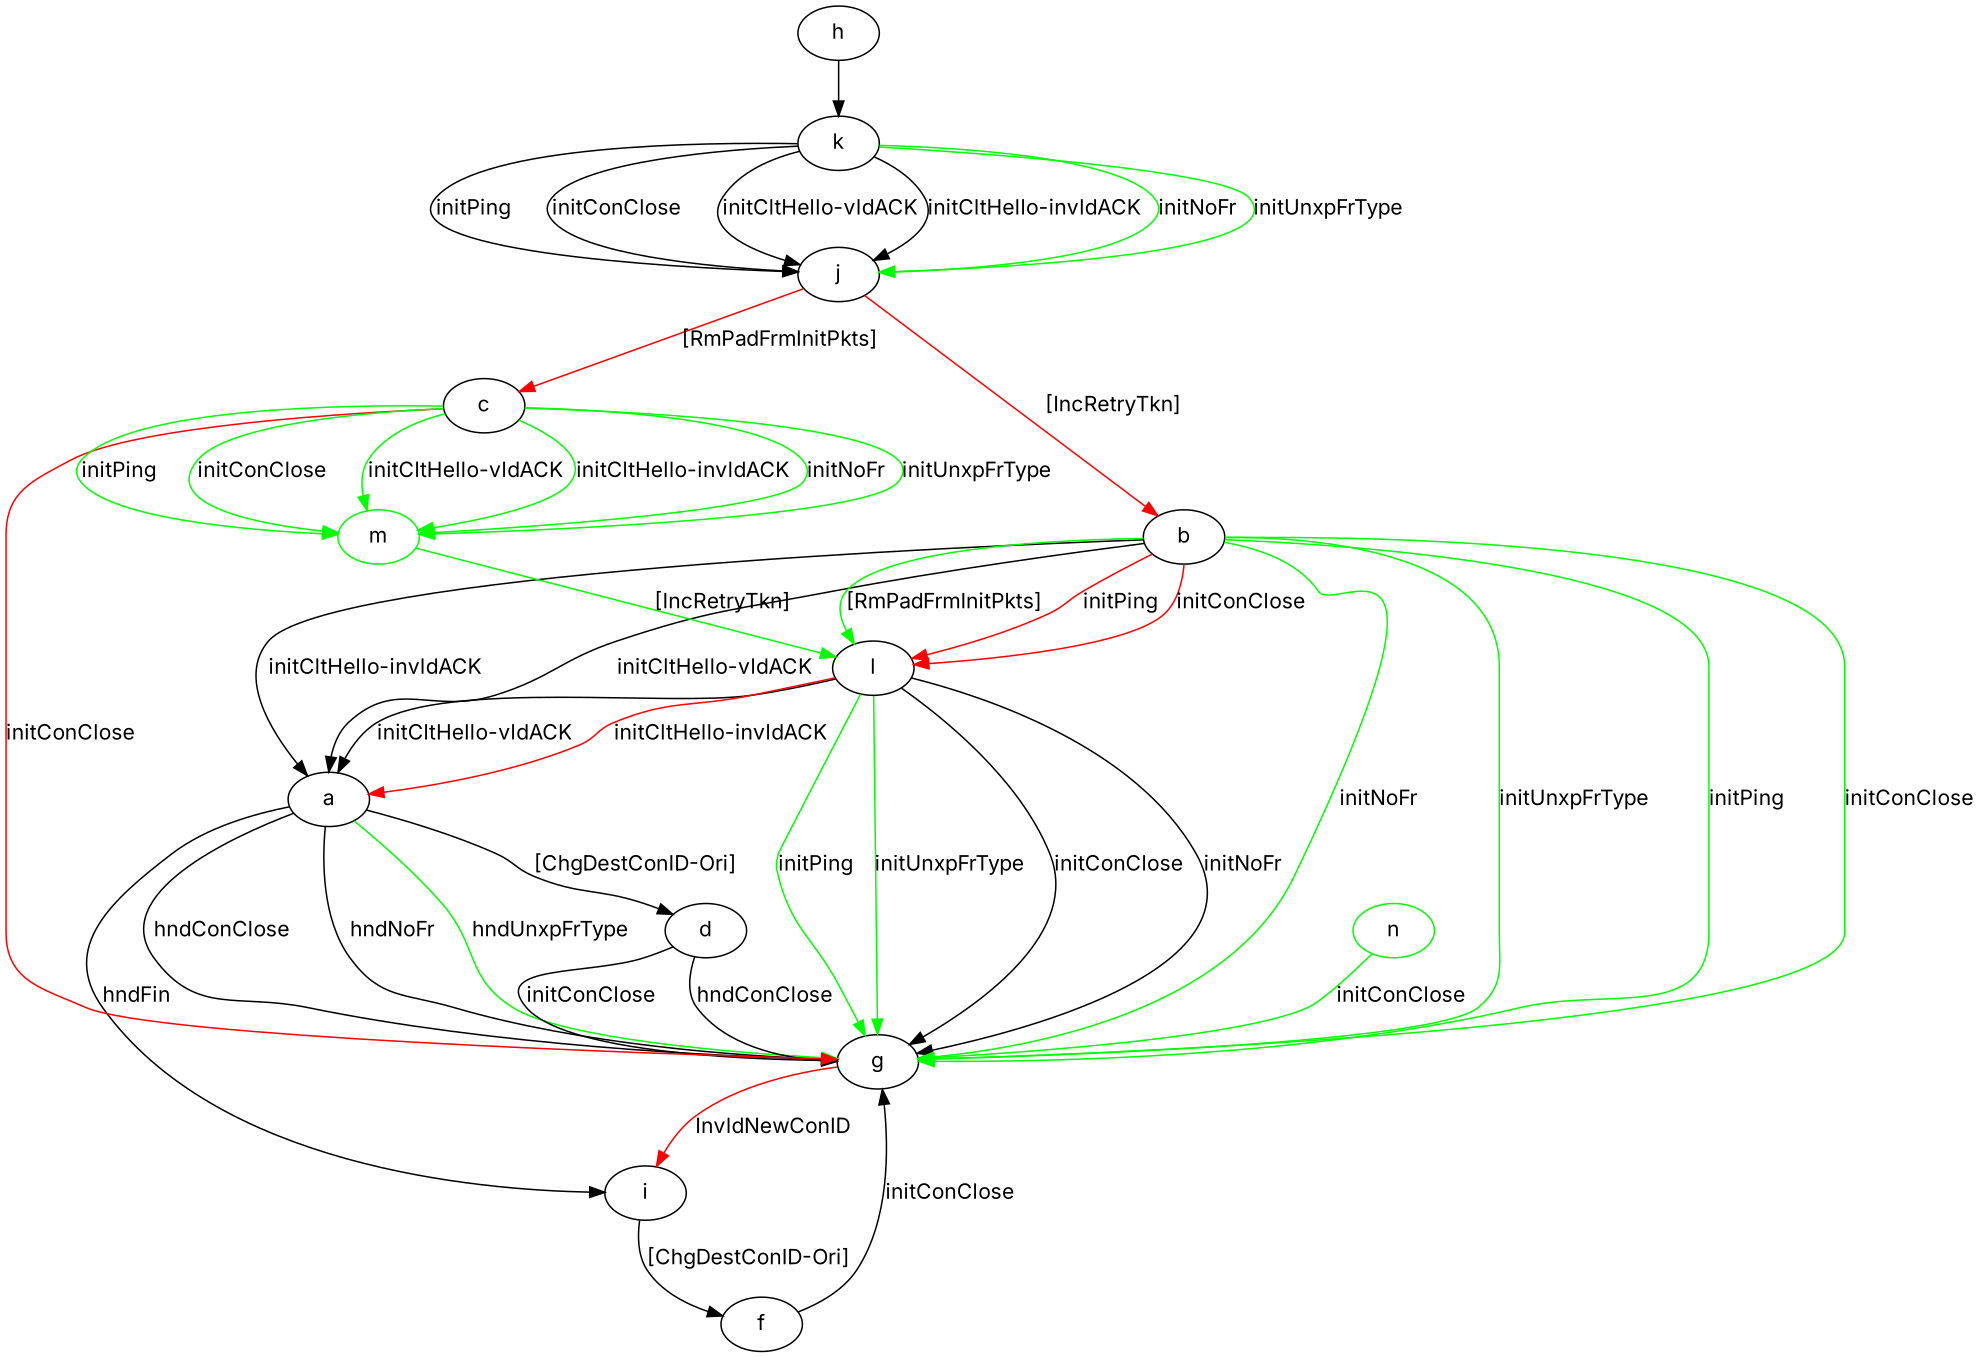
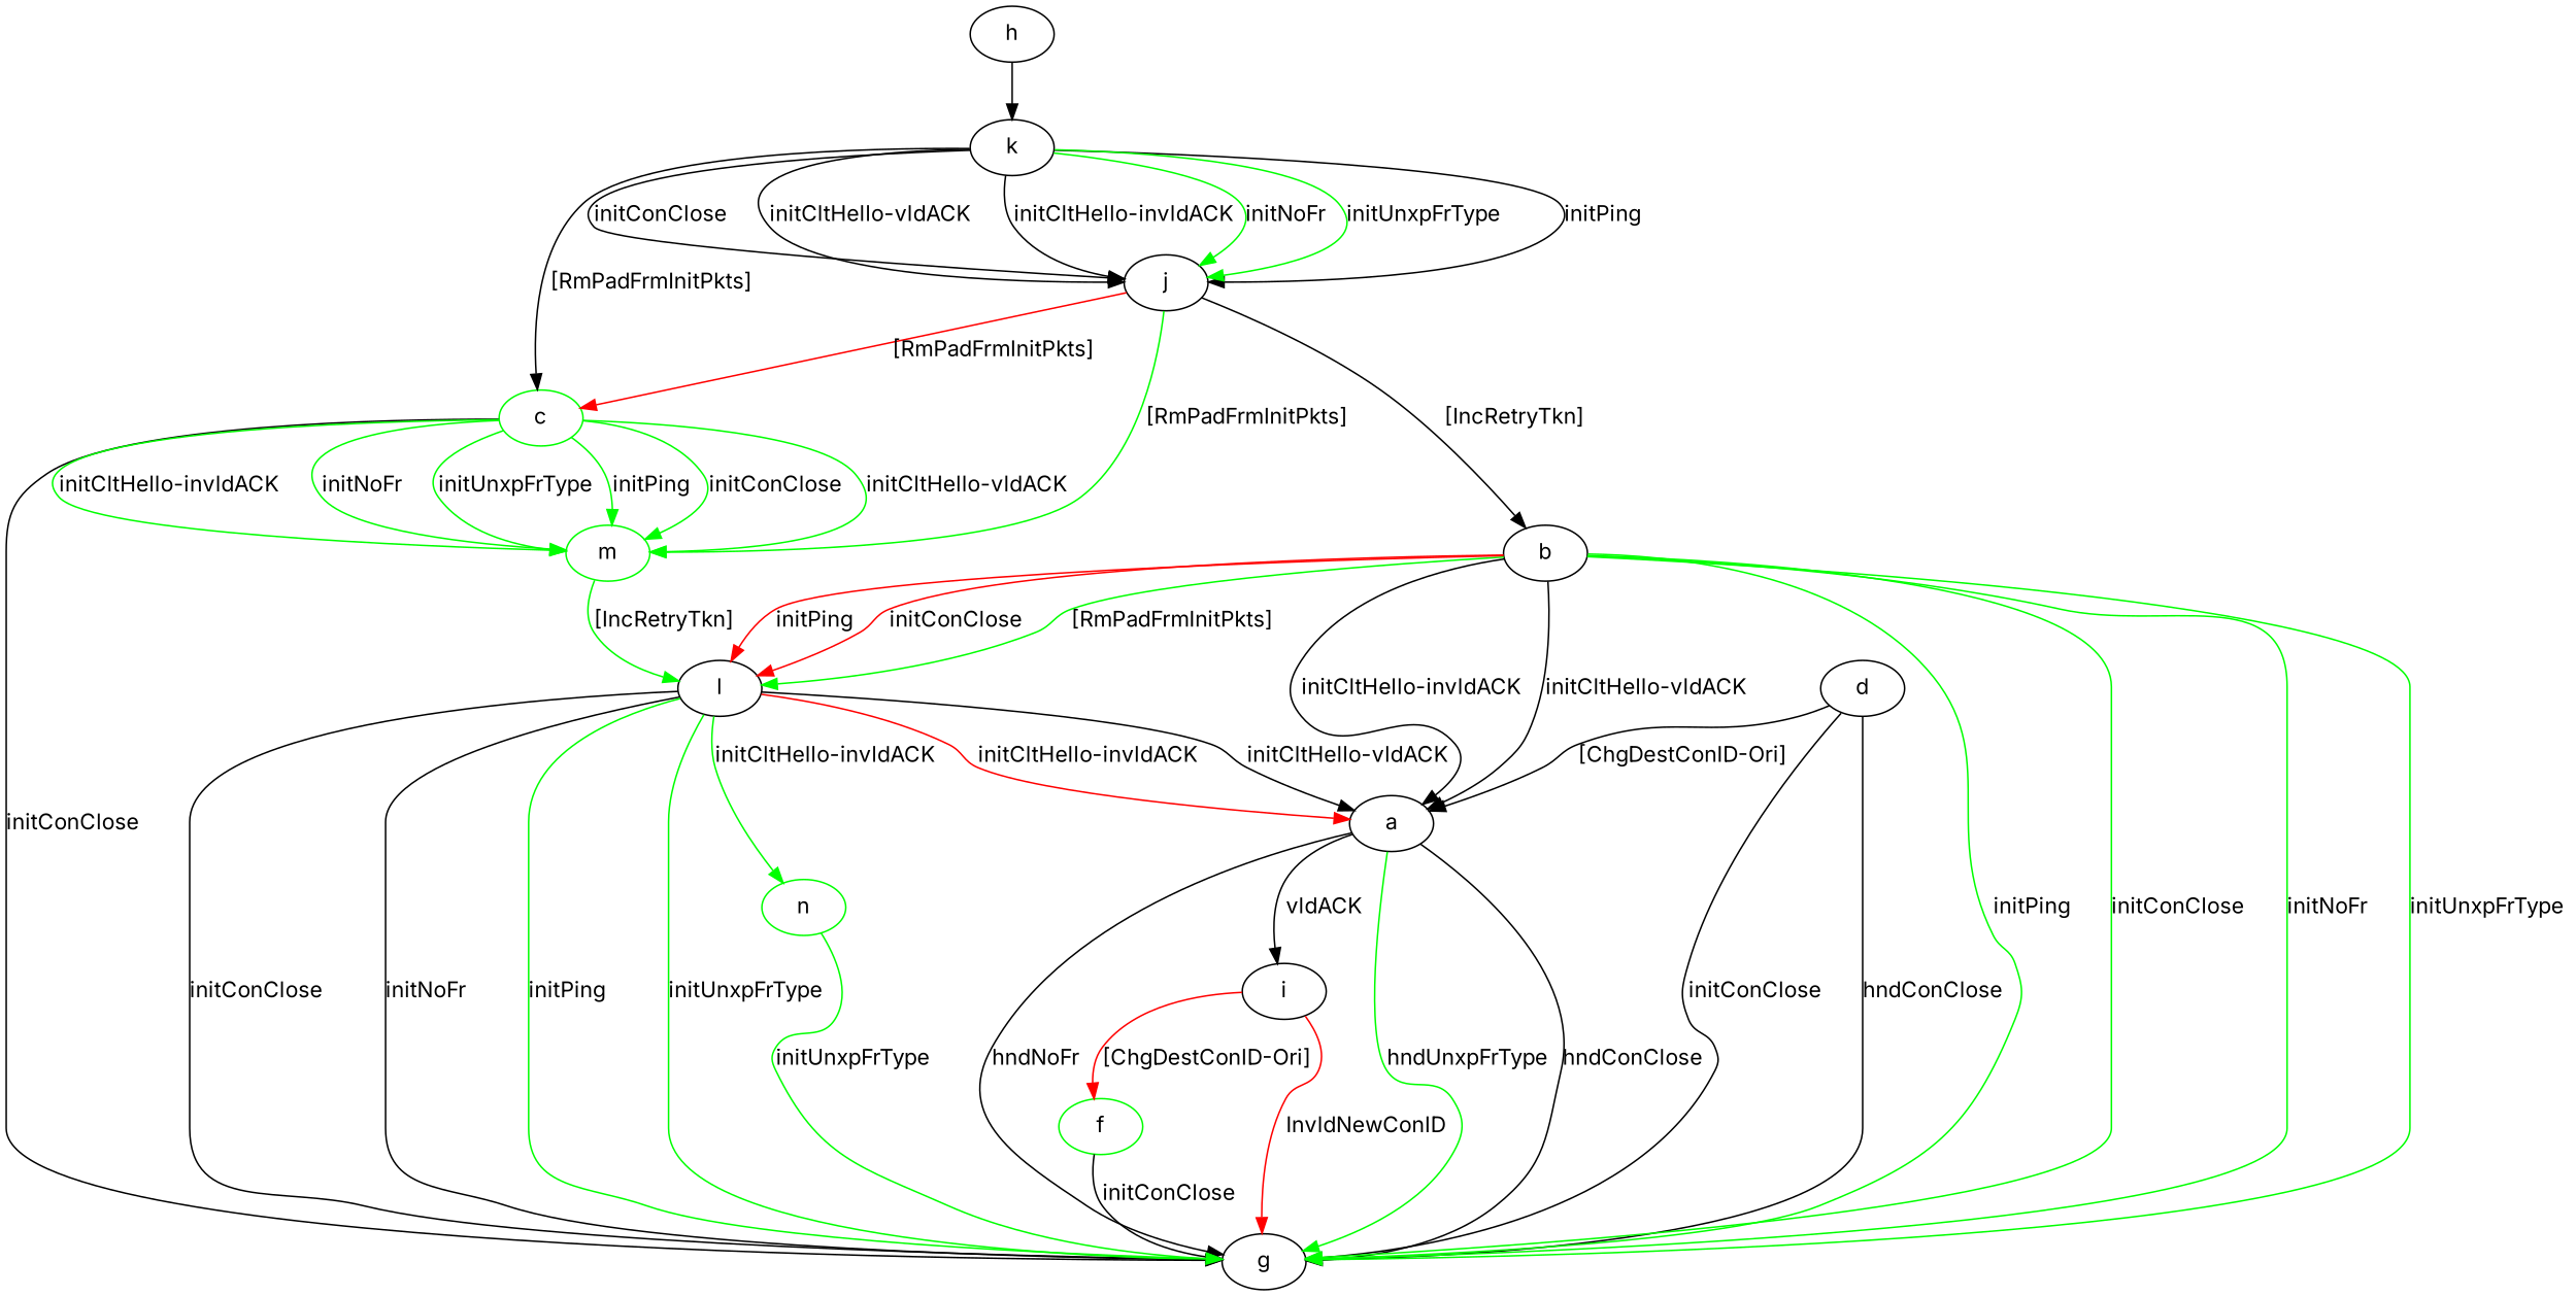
  digraph {
    fontname=Inter
    node [fontname=Inter]
    edge [fontname=Inter]
    a
    d
    g
    i
-   f
+   f [color=green]
    b
    l
-   c
+   c [color=green]
    m [color=green]
    n [color=green]
    h
    k
    j
-   a -> d [label="[ChgDestConID-Ori] "]
+   d -> a [label="[ChgDestConID-Ori] "]
    a -> g [label="hndConClose "]
    a -> g [label="hndNoFr "]
    a -> g [color=green label="hndUnxpFrType "]
-   a -> i [label="hndFin "]
+   a -> i [label="vldACK "]
    d -> g [label="initConClose "]
    d -> g [label="hndConClose "]
-   g -> i [color=red label="InvldNewConID "]
-   i -> f [label="[ChgDestConID-Ori] "]
+   i -> g [color=red label="InvldNewConID "]
+   i -> f [label="[ChgDestConID-Ori] " color=red]
    f -> g [label="initConClose "]
    b -> a [label="initCltHello-vldACK "]
    b -> a [label="initCltHello-invldACK "]
    b -> g [color=green label="initPing "]
    b -> g [color=green label="initConClose "]
    b -> g [color=green label="initNoFr "]
    b -> g [color=green label="initUnxpFrType "]
    b -> l [color=green label="[RmPadFrmInitPkts] "]
    b -> l [color=red label="initPing "]
    b -> l [color=red label="initConClose "]
    l -> a [label="initCltHello-vldACK "]
    l -> a [color=red label="initCltHello-invldACK "]
    l -> g [label="initConClose "]
    l -> g [label="initNoFr "]
    l -> g [color=green label="initPing "]
    l -> g [color=green label="initUnxpFrType "]
-   c -> g [color=red label="initConClose "]
+   l -> n [color=green label="initCltHello-invldACK "]
+   c -> g [color=black label="initConClose "]
    c -> m [color=green label="initPing "]
    c -> m [color=green label="initConClose "]
    c -> m [color=green label="initCltHello-vldACK "]
    c -> m [color=green label="initCltHello-invldACK "]
    c -> m [color=green label="initNoFr "]
    c -> m [color=green label="initUnxpFrType "]
    m -> l [color=green label="[IncRetryTkn] "]
-   n -> g [color=green label="initConClose "]
+   n -> g [color=green label="initUnxpFrType "]
    h -> k
+   k -> c [label="[RmPadFrmInitPkts] "]
    k -> j [label="initPing "]
    k -> j [label="initConClose "]
    k -> j [label="initCltHello-vldACK "]
    k -> j [label="initCltHello-invldACK "]
    k -> j [color=green label="initNoFr "]
    k -> j [color=green label="initUnxpFrType "]
-   j -> b [label="[IncRetryTkn] " color=red]
+   j -> b [label="[IncRetryTkn] "]
    j -> c [color=red label="[RmPadFrmInitPkts] "]
+   j -> m [color=green label="[RmPadFrmInitPkts] "]
  }
